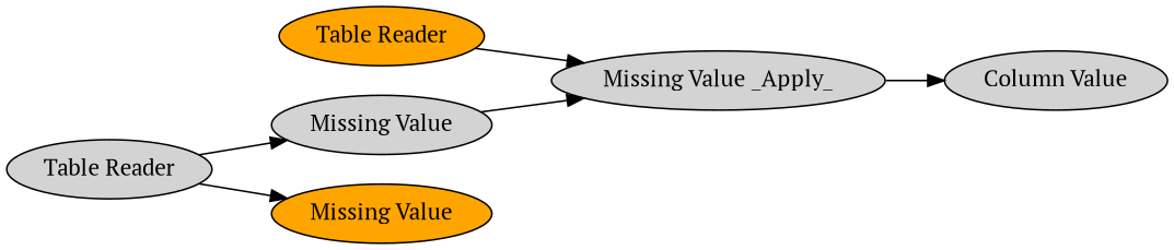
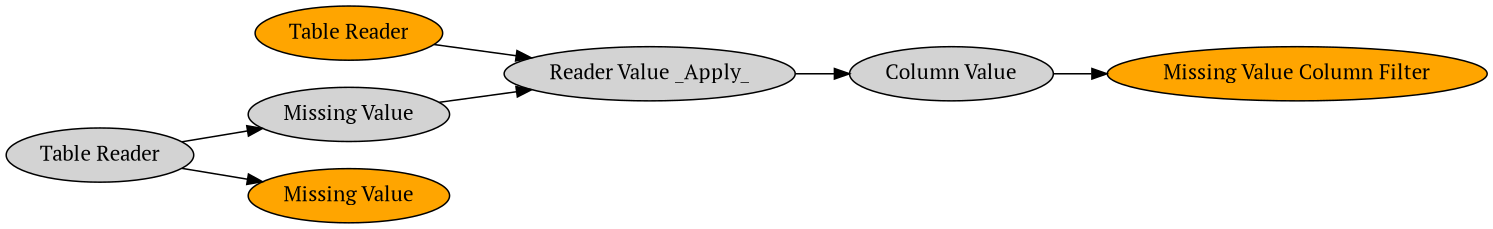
  digraph {
    fontname="PT Serif"
    rankdir=LR
    node [fillcolor=lightgrey fontname="PT Serif" style=filled]
    edge [fontname="PT Serif"]
-   n1 [label="Missing Value _Apply_"]
+   n1 [label="Reader Value _Apply_"]
    n2 [label="Column Value"]
+   n3 [fillcolor=orange label="Missing Value Column Filter"]
    n4 [fillcolor=orange label="Table Reader"]
    n5 [label="Table Reader"]
    n6 [label="Missing Value"]
    n7 [fillcolor=orange label="Missing Value"]
    n1 -> n2
+   n2 -> n3
    n4 -> n1
    n5 -> n6
    n5 -> n7
    n6 -> n1
  }
